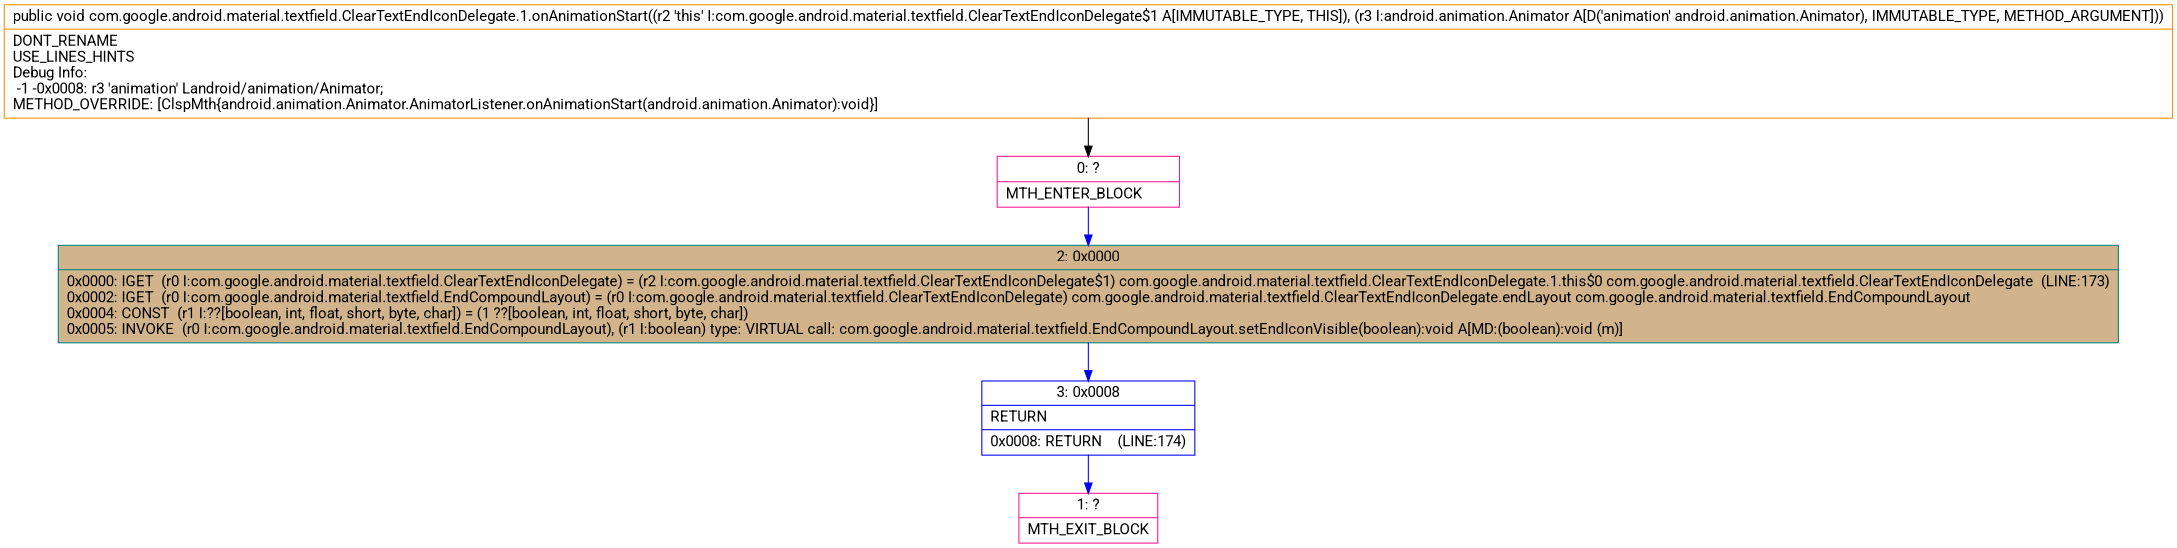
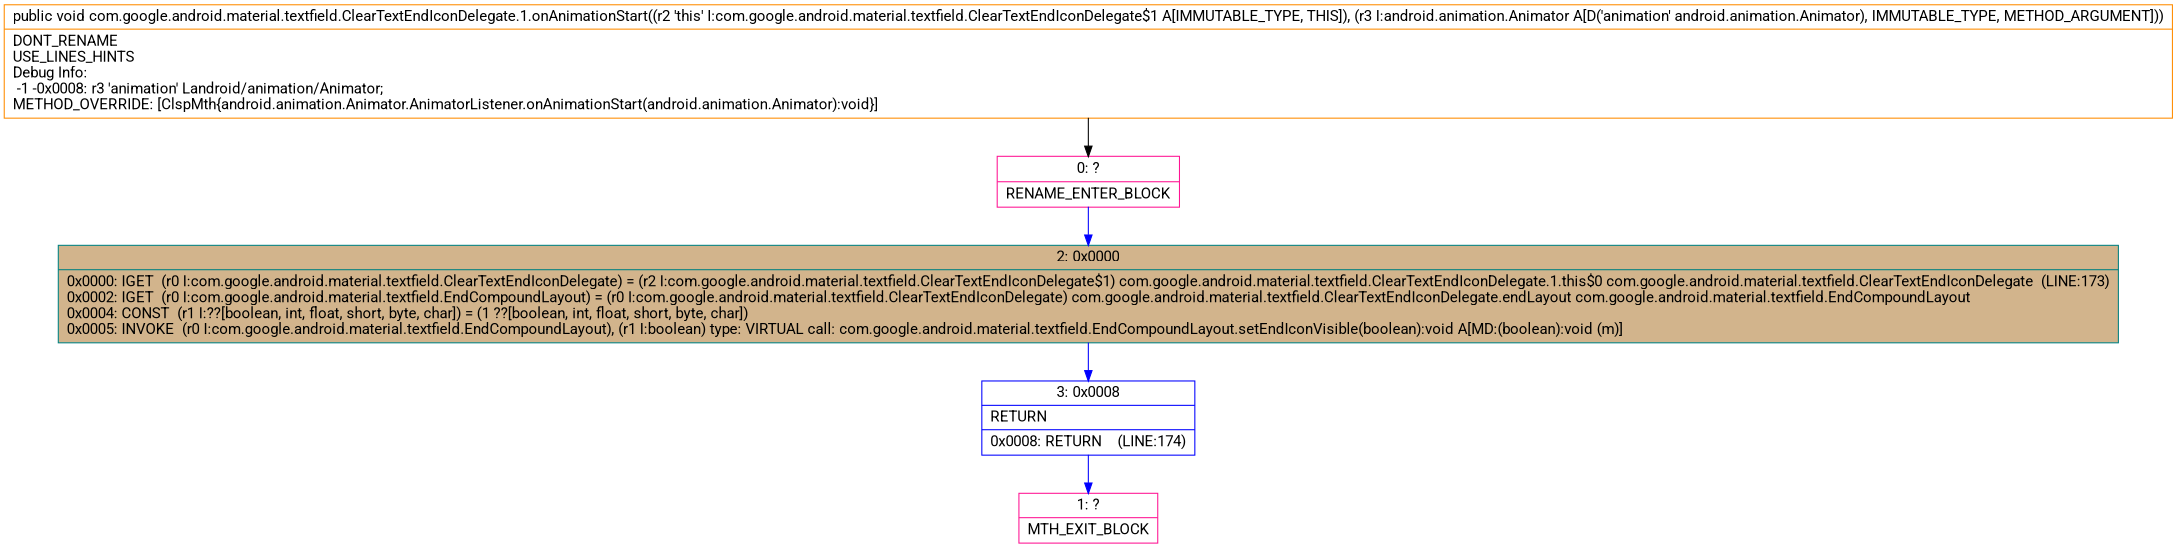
  digraph {
    fontname=Roboto
    node [color=deeppink fillcolor=white fontname=Roboto shape=record style=filled]
    edge [color=blue fontname=Roboto]
-   n1 [label="{0\:\ ?|MTH_ENTER_BLOCK\l}"]
+   n1 [label="{0\:\ ?|RENAME_ENTER_BLOCK\l}"]
    n2 [color=teal fillcolor=tan label="{2\:\ 0x0000|0x0000: IGET  (r0 I:com.google.android.material.textfield.ClearTextEndIconDelegate) = (r2 I:com.google.android.material.textfield.ClearTextEndIconDelegate$1) com.google.android.material.textfield.ClearTextEndIconDelegate.1.this$0 com.google.android.material.textfield.ClearTextEndIconDelegate  (LINE:173)\l0x0002: IGET  (r0 I:com.google.android.material.textfield.EndCompoundLayout) = (r0 I:com.google.android.material.textfield.ClearTextEndIconDelegate) com.google.android.material.textfield.ClearTextEndIconDelegate.endLayout com.google.android.material.textfield.EndCompoundLayout \l0x0004: CONST  (r1 I:??[boolean, int, float, short, byte, char]) = (1 ??[boolean, int, float, short, byte, char]) \l0x0005: INVOKE  (r0 I:com.google.android.material.textfield.EndCompoundLayout), (r1 I:boolean) type: VIRTUAL call: com.google.android.material.textfield.EndCompoundLayout.setEndIconVisible(boolean):void A[MD:(boolean):void (m)]\l}"]
    n3 [color=blue label="{3\:\ 0x0008|RETURN\l|0x0008: RETURN    (LINE:174)\l}"]
    n4 [label="{1\:\ ?|MTH_EXIT_BLOCK\l}"]
    n5 [color=darkorange label="{public void com.google.android.material.textfield.ClearTextEndIconDelegate.1.onAnimationStart((r2 'this' I:com.google.android.material.textfield.ClearTextEndIconDelegate$1 A[IMMUTABLE_TYPE, THIS]), (r3 I:android.animation.Animator A[D('animation' android.animation.Animator), IMMUTABLE_TYPE, METHOD_ARGUMENT]))  | DONT_RENAME\lUSE_LINES_HINTS\lDebug Info:\l  \-1 \-0x0008: r3 'animation' Landroid\/animation\/Animator;\lMETHOD_OVERRIDE: [ClspMth\{android.animation.Animator.AnimatorListener.onAnimationStart(android.animation.Animator):void\}]\l}"]
    n1 -> n2
    n2 -> n3
    n3 -> n4
    n5 -> n1 [color=black]
  }
